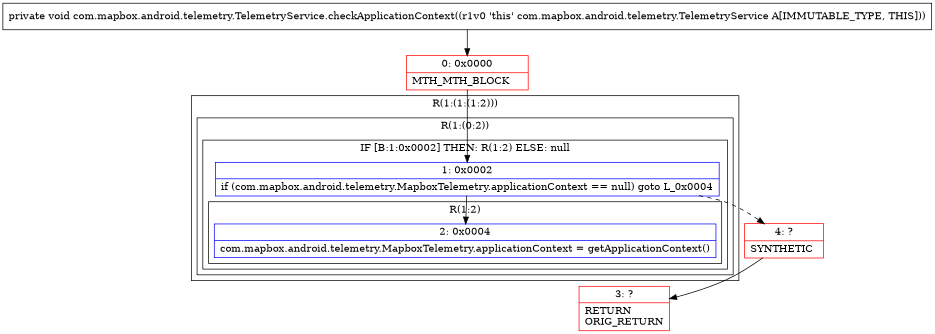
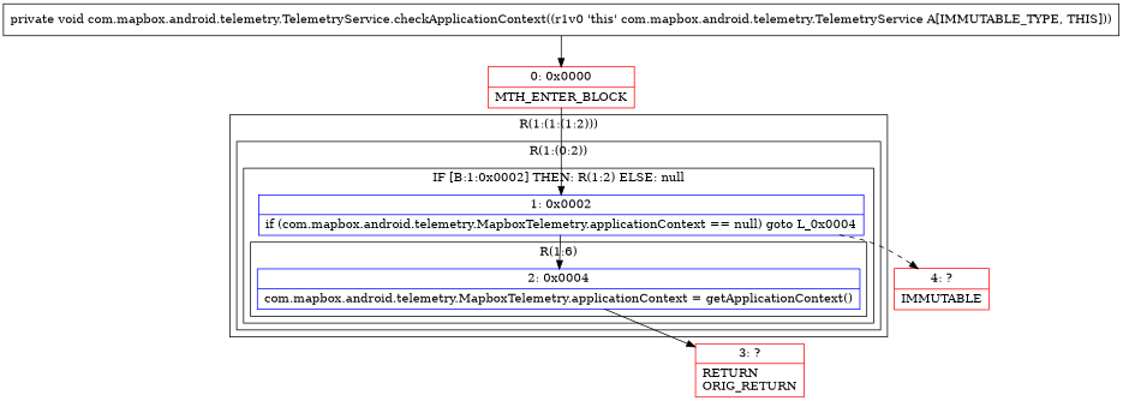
  digraph {
    node [color=red shape=record]
    n1 [color=blue label="{2\:\ 0x0004|com.mapbox.android.telemetry.MapboxTelemetry.applicationContext = getApplicationContext()\l}"]
    n2 [color=blue label="{1\:\ 0x0002|if (com.mapbox.android.telemetry.MapboxTelemetry.applicationContext == null) goto L_0x0004\l}"]
    n3 [label="{3\:\ ?|RETURN\lORIG_RETURN\l}"]
-   n4 [label="{4\:\ ?|SYNTHETIC\l}"]
-   n5 [label="{0\:\ 0x0000|MTH_MTH_BLOCK\l}"]
+   n4 [label="{4\:\ ?|IMMUTABLE\l}"]
+   n5 [label="{0\:\ 0x0000|MTH_ENTER_BLOCK\l}"]
    n6 [label="{private void com.mapbox.android.telemetry.TelemetryService.checkApplicationContext((r1v0 'this' com.mapbox.android.telemetry.TelemetryService A[IMMUTABLE_TYPE, THIS])) }" color=""]
    subgraph cluster_1 {
      label="R(1:(1:(1:2)))"
      subgraph cluster_2 {
        label="R(1:(0:2))"
        subgraph cluster_3 {
          label="IF [B:1:0x0002] THEN: R(1:2) ELSE: null"
          n2
          subgraph cluster_4 {
-           label="R(1:2)"
+           label="R(1:6)"
            n1
          }
        }
      }
    }
-   n4 -> n3
+   n1 -> n3
    n2 -> n1
    n2 -> n4 [style=dashed]
    n5 -> n2
    n6 -> n5
  }
